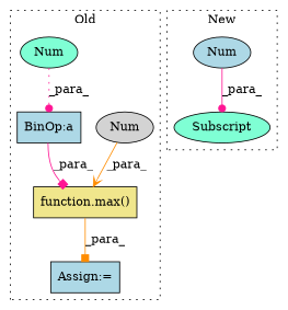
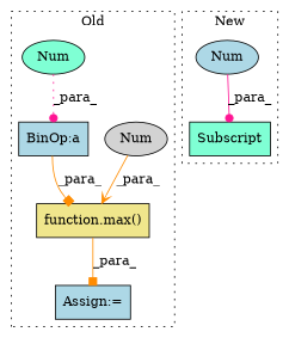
  digraph {
    node [a=76 fillcolor=lightblue l=3 shape=box style=filled]
    edge [arrowhead=box color=darkorange style=solid]
    n1 [a=75 fillcolor=khaki l="4,1" label="function.max()" s="7551,7578"]
    n2 [a=68 label="Assign:=" s=7956]
    n3 [a=82 label="BinOp:a" s=7570]
    n4 [fillcolor=lightgrey l=1 label=Num s=7577 shape=ellipse]
    n5 [fillcolor=aquamarine l=1 label=Num s=7573 shape=ellipse]
-   n6 [a=63 fillcolor=aquamarine l="13,0" label=Subscript s="10989,0" shape=ellipse]
+   n6 [a=63 fillcolor=aquamarine l="13,0" label=Subscript s="10989,0"]
    n7 [l=2 label=Num s=10999 shape=ellipse]
    subgraph cluster_1 {
      label=Old
      style=dotted
      n1
      n2
      n3
      n4
      n5
    }
    subgraph cluster_2 {
      label=New
      style=dotted
      n6
      n7
    }
    n1 -> n2 [label=_para_]
-   n3 -> n1 [color=deeppink label=_para_]
+   n3 -> n1 [label=_para_]
    n4 -> n1 [arrowhead=vee label=_para_]
    n5 -> n3 [arrowhead=dot color=deeppink label=_para_ style=dotted]
    n7 -> n6 [arrowhead=dot color=deeppink label=_para_]
  }
